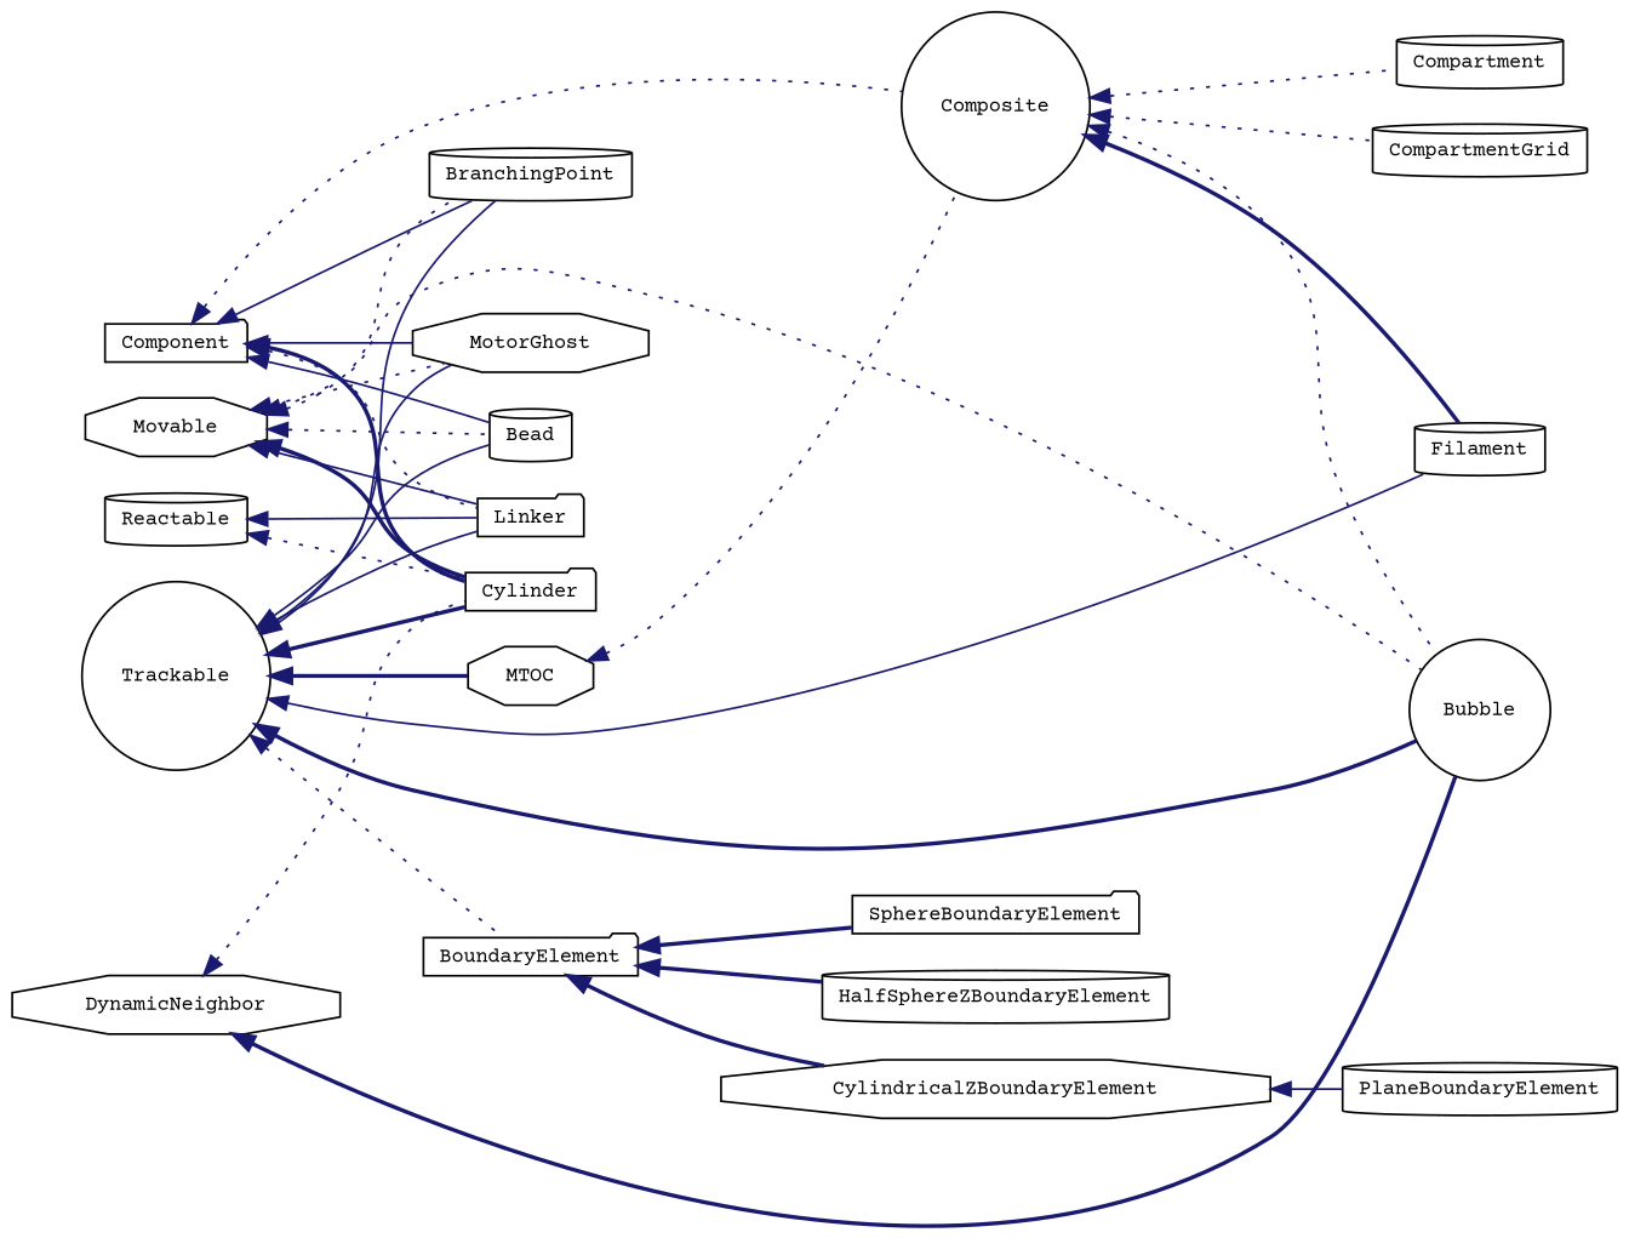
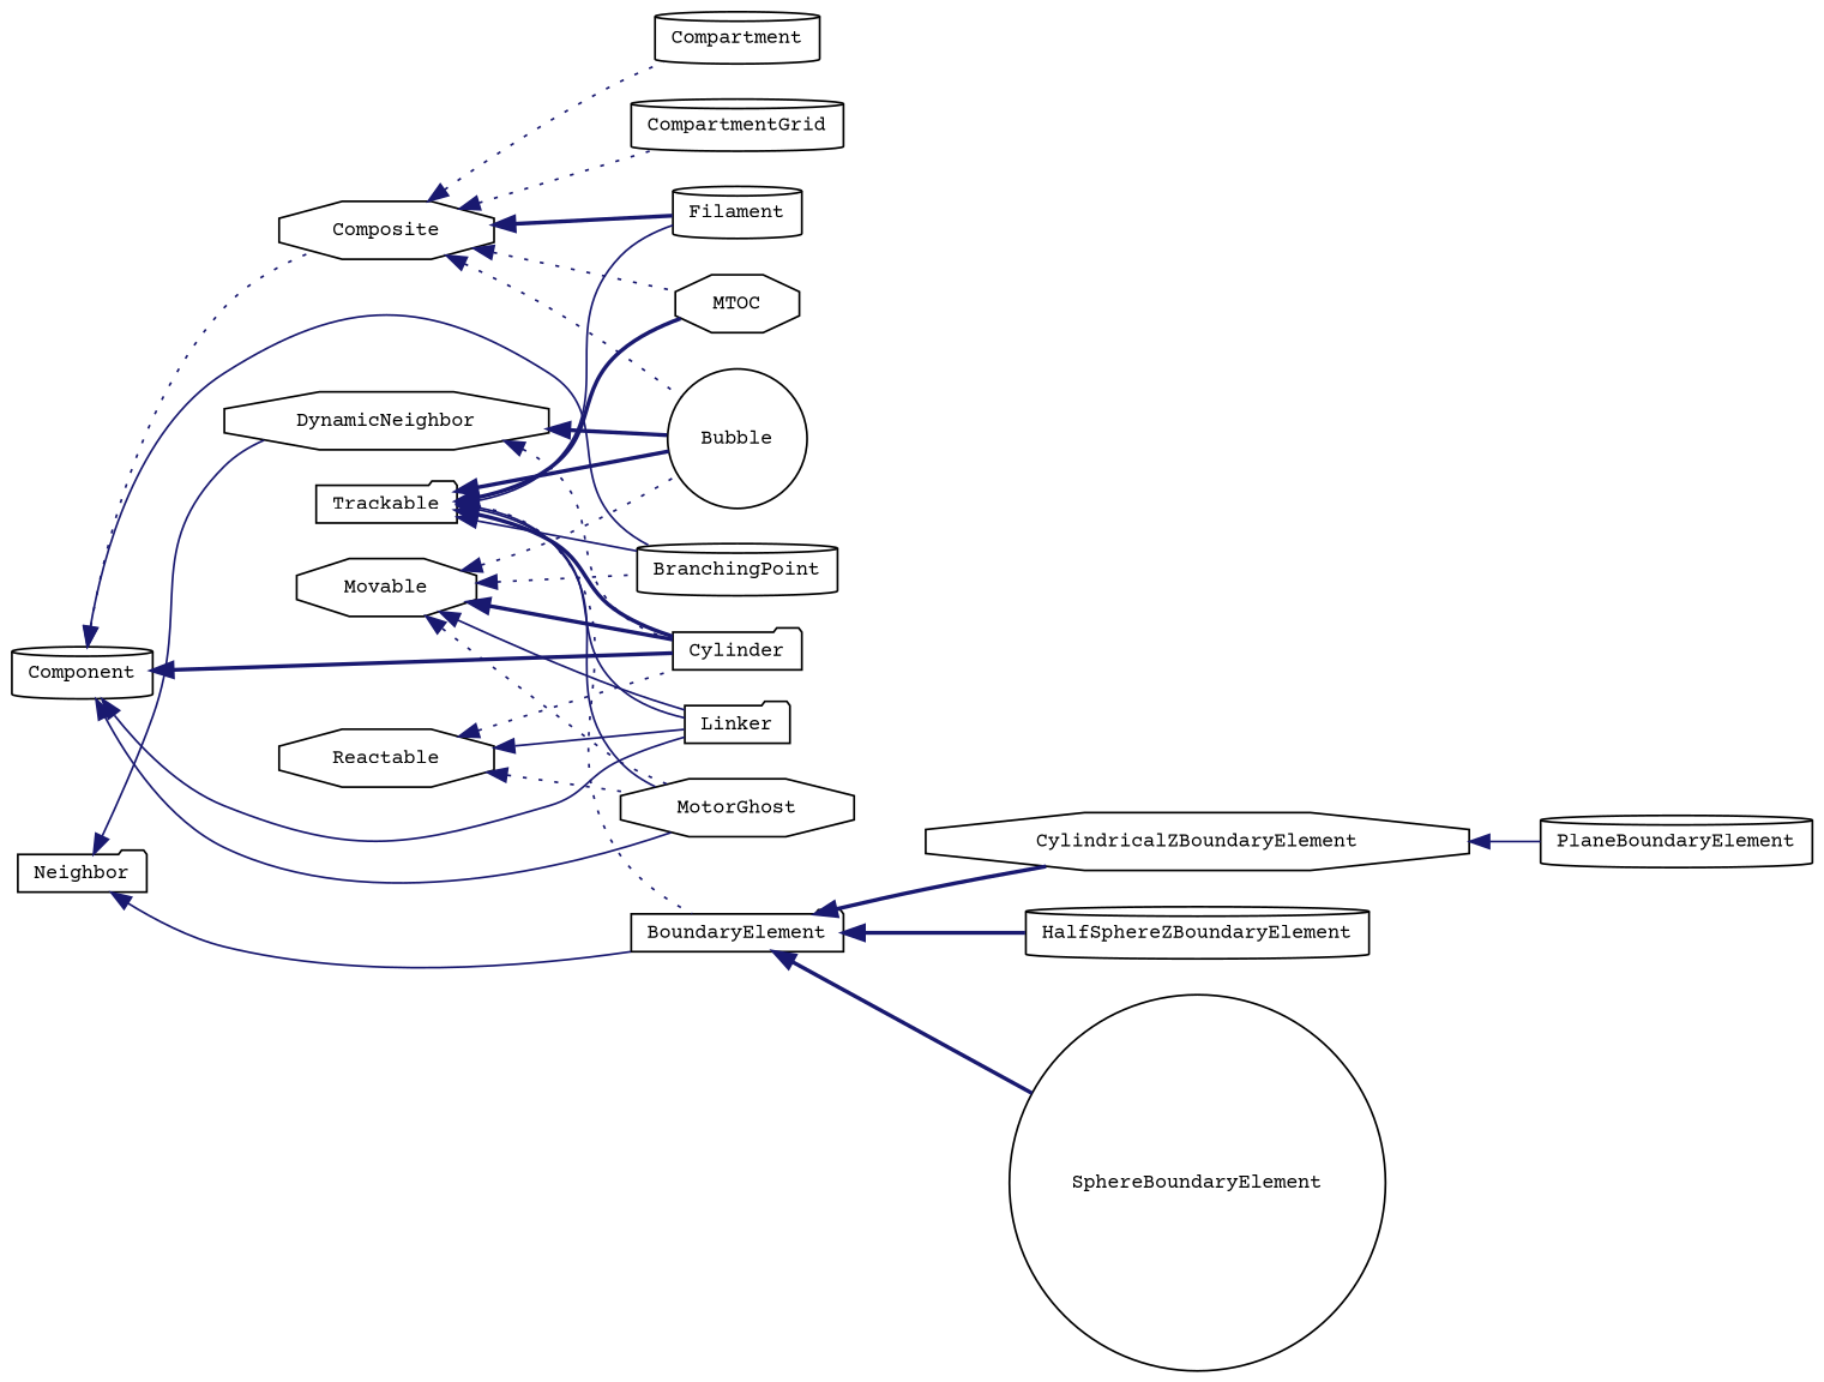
  digraph {
    fontname="Courier Prime"
    rankdir=LR
    node [color=black fillcolor=white fontname="Courier Prime" fontsize=10 shape=cylinder style=filled]
    edge [color=midnightblue dir=back fontname="Courier Prime" fontsize=10 labelfontname=Helvetica labelfontsize=10 style=solid]
-   n1 [height=0.2 label=Component shape=folder width=0.4]
-   n2 [height=0.2 label=Bead width=0.4]
+   n1 [height=0.2 label=Component width=0.4]
    n3 [height=0.2 label=BranchingPoint width=0.4]
-   n4 [height=0.2 label=Composite shape=circle width=0.4]
+   n4 [height=0.2 label=Composite shape=octagon width=0.4]
    n5 [height=0.2 label=Cylinder shape=folder width=0.4]
    n6 [height=0.2 label=Linker shape=folder width=0.4]
    n7 [height=0.2 label=MotorGhost shape=octagon width=0.4]
    n8 [height=0.2 label=BoundaryElement shape=folder width=0.4]
    n9 [height=0.2 label=CylindricalZBoundaryElement shape=octagon width=0.4]
    n10 [height=0.2 label=HalfSphereZBoundaryElement width=0.4]
-   n11 [height=0.2 label=SphereBoundaryElement shape=folder width=0.4]
+   n11 [height=0.2 label=SphereBoundaryElement shape=circle width=0.4]
    n12 [height=0.2 label=Bubble shape=circle width=0.4]
    n13 [height=0.2 label=Compartment width=0.4]
    n14 [height=0.2 label=CompartmentGrid width=0.4]
    n15 [height=0.2 label=Filament width=0.4]
    n16 [height=0.2 label=MTOC shape=octagon width=0.4]
    n17 [height=0.2 label=PlaneBoundaryElement width=0.4]
    n18 [height=0.2 label=Movable shape=octagon width=0.4]
+   n19 [height=0.2 label=Neighbor shape=folder width=0.4]
    n20 [height=0.2 label=DynamicNeighbor shape=octagon width=0.4]
-   n21 [height=0.2 label=Reactable width=0.4]
-   n22 [height=0.2 label=Trackable shape=circle width=0.4]
-   n1 -> n2
+   n21 [height=0.2 label=Reactable shape=octagon width=0.4]
+   n22 [height=0.2 label=Trackable shape=folder width=0.4]
    n1 -> n3
    n1 -> n4 [style=dotted]
    n1 -> n5 [style=bold]
-   n1 -> n6 [style=dotted]
+   n1 -> n6
    n1 -> n7
    n4 -> n12 [style=dotted]
    n4 -> n13 [style=dotted]
    n4 -> n14 [style=dotted]
    n4 -> n15 [style=bold]
-   n16 -> n4 [style=dotted]
+   n4 -> n16 [style=dotted]
    n8 -> n9 [style=bold]
    n8 -> n10 [style=bold]
    n8 -> n11 [style=bold]
    n9 -> n17
-   n18 -> n2 [style=dotted]
    n18 -> n3 [style=dotted]
    n18 -> n5 [style=bold]
    n18 -> n6
    n18 -> n7 [style=dotted]
    n18 -> n12 [style=dotted]
+   n19 -> n8
+   n19 -> n20
    n20 -> n5 [style=dotted]
    n20 -> n12 [style=bold]
    n21 -> n5 [style=dotted]
    n21 -> n6
-   n22 -> n2
+   n21 -> n7 [style=dotted]
    n22 -> n3
    n22 -> n5 [style=bold]
    n22 -> n6
    n22 -> n7
    n22 -> n8 [style=dotted]
    n22 -> n12 [style=bold]
    n22 -> n15
    n22 -> n16 [style=bold]
  }
